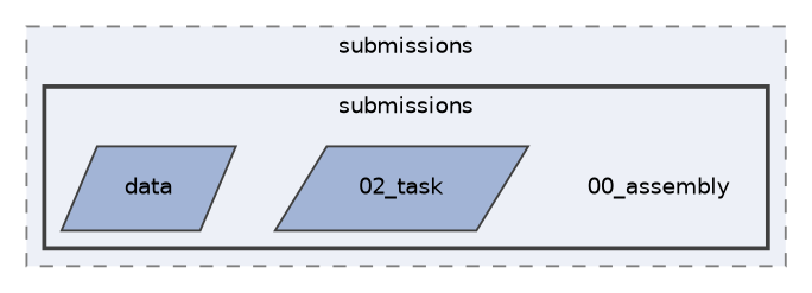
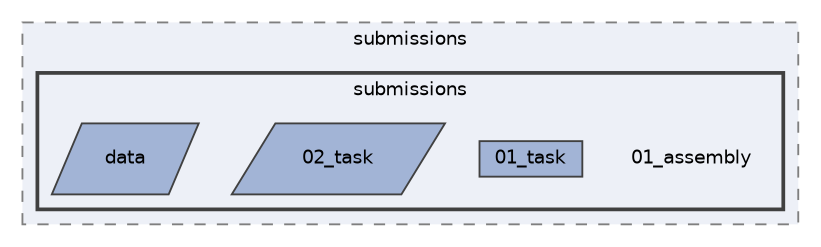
  digraph {
    compound=true
    node [fontname=Helvetica fontsize=10 shape=parallelogram color=grey25 fillcolor="#a2b4d6" style=filled]
-   n1 [height=0.2 label="00_assembly" shape=plaintext width=0.4 color="" fillcolor="" style=""]
+   n1 [height=0.2 label="01_assembly" shape=plaintext width=0.4 color="" fillcolor="" style=""]
+   n2 [height=0.2 label="01_task" shape=box width=0.4]
    n3 [height=0.2 label="02_task" width=0.4]
    n4 [height=0.2 label=data width=0.4]
    subgraph cluster_1 {
      bgcolor="#edf0f7"
      fontname=Helvetica
      fontsize=10
      label=submissions
      pencolor=grey50
      style="filled,dashed"
      subgraph cluster_2 {
        bgcolor="#edf0f7"
        fontname=Helvetica
        fontsize=10
        pencolor=grey25
        style="filled,bold"
        n1
+       n2
        n3
        n4
      }
    }
  }
